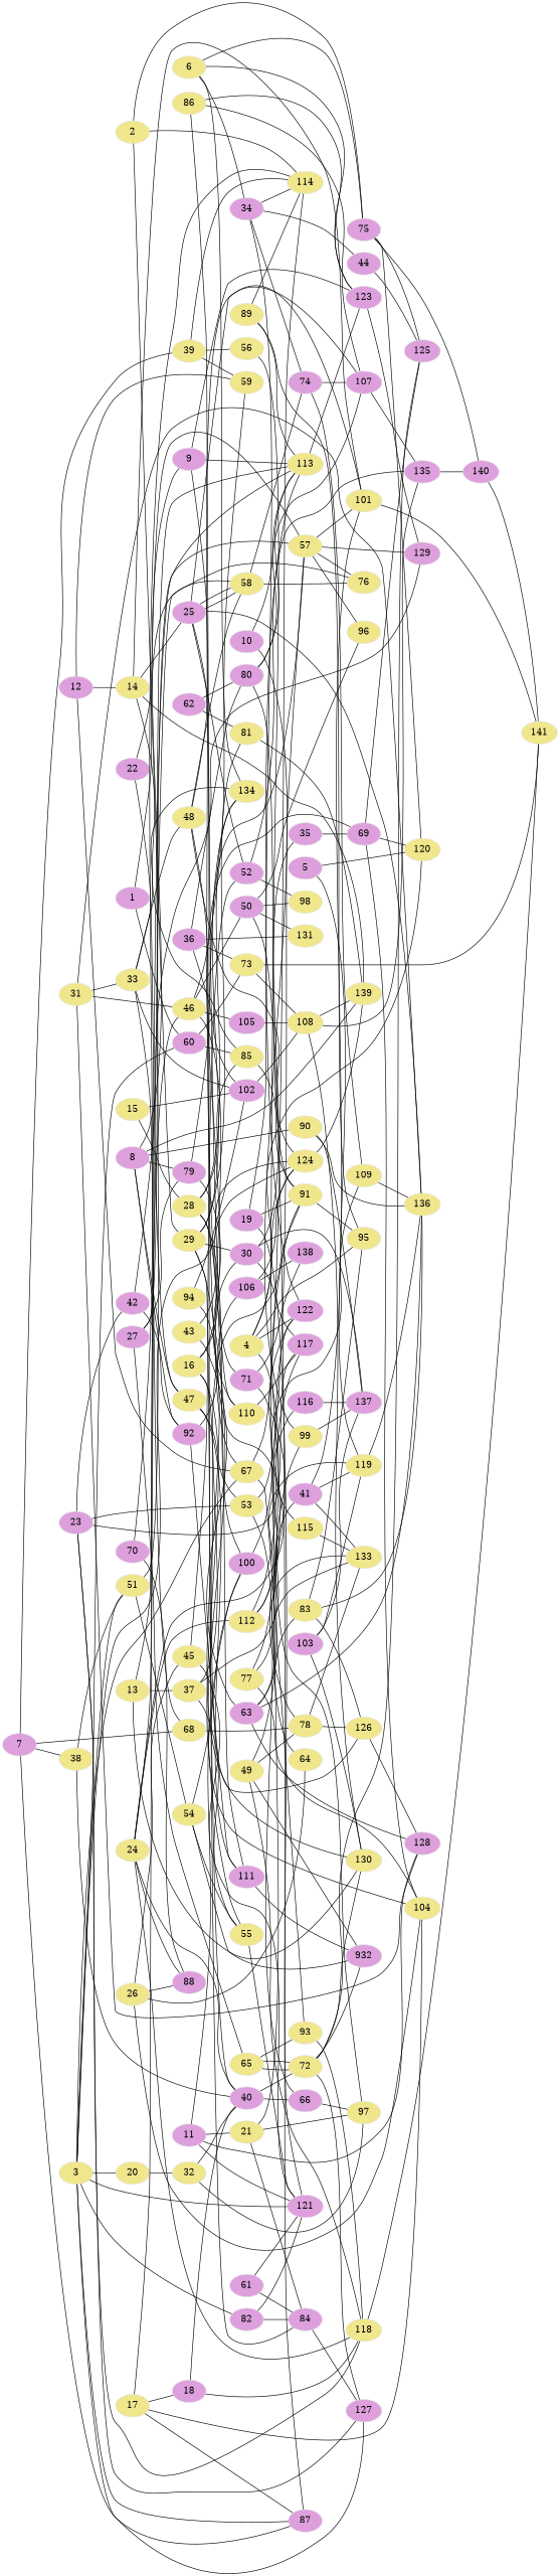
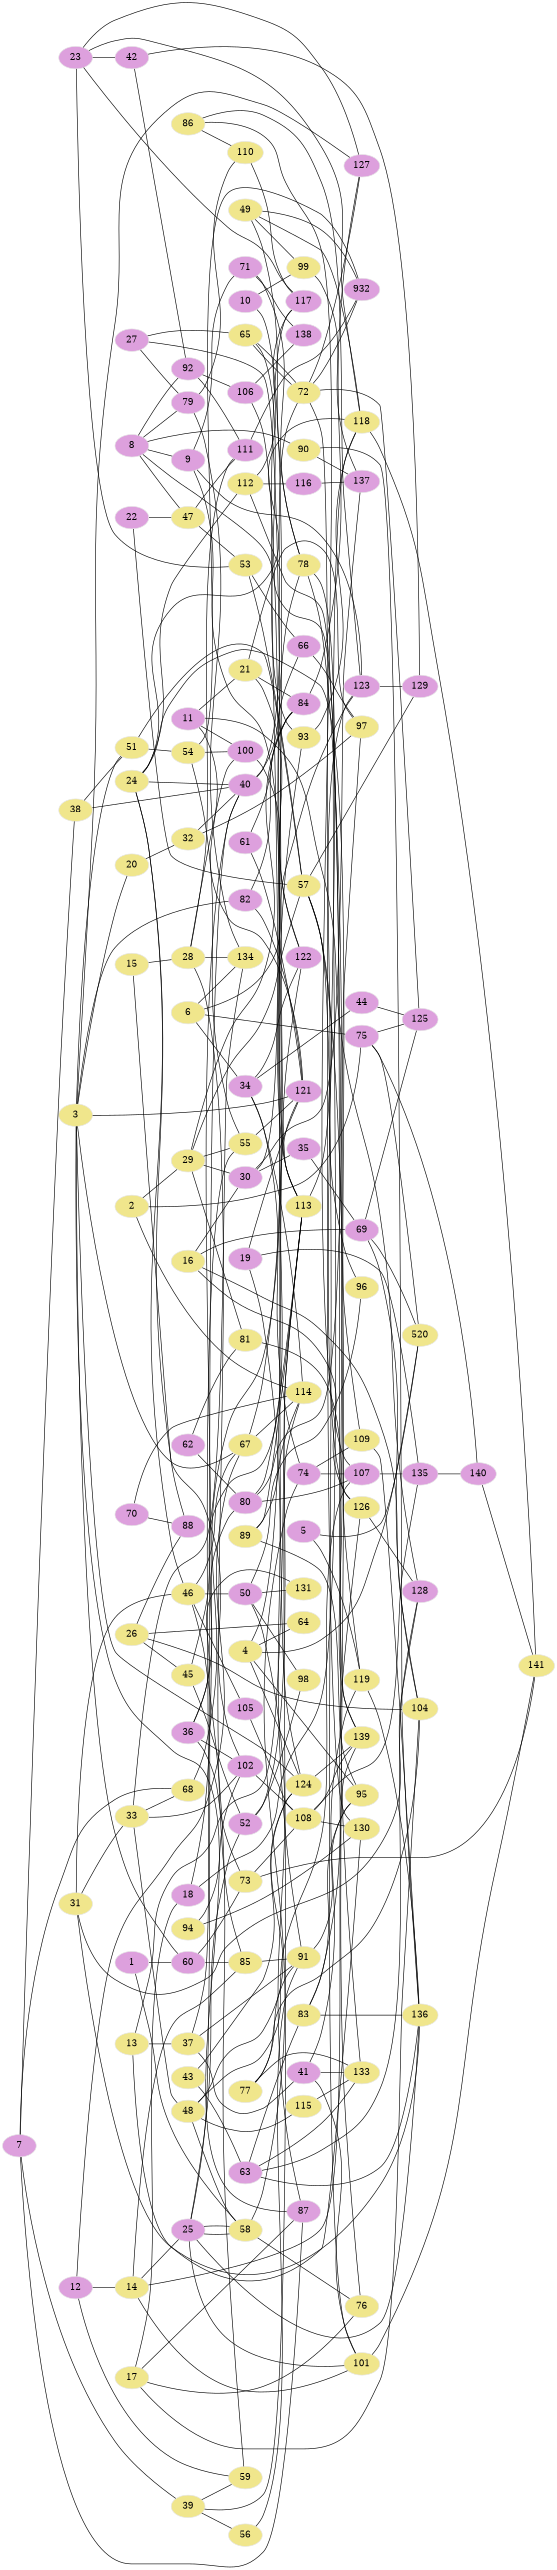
  graph {
    rankdir=LR
    node [color=gray90 fillcolor=khaki style=filled]
    1 [fillcolor=plum]
    58
    60 [fillcolor=plum]
    76
    74 [fillcolor=plum]
    85
    73
    2
    29
    75 [fillcolor=plum]
    114
    30 [fillcolor=plum]
    84 [fillcolor=plum]
    57
    55
    81
-   120
+   120 [label=520]
    125 [fillcolor=plum]
    140 [fillcolor=plum]
    3
    20
    51
    67
    82 [fillcolor=plum]
    87 [fillcolor=plum]
    121 [fillcolor=plum]
    124
    127 [fillcolor=plum]
    32
    54
    93
    139
    4
    64
    95
    122 [fillcolor=plum]
    5 [fillcolor=plum]
    119
    136
    6
    34 [fillcolor=plum]
    123 [fillcolor=plum]
    134
    44 [fillcolor=plum]
    129 [fillcolor=plum]
    7 [fillcolor=plum]
    38
    39
    68
    40 [fillcolor=plum]
    59
    56
    78
    8 [fillcolor=plum]
    9 [fillcolor=plum]
    47
    79 [fillcolor=plum]
    90
    92 [fillcolor=plum]
    71 [fillcolor=plum]
    113
    53
    111 [fillcolor=plum]
    110
    137 [fillcolor=plum]
    106 [fillcolor=plum]
    138 [fillcolor=plum]
    10 [fillcolor=plum]
    99
    11 [fillcolor=plum]
    21
    100 [fillcolor=plum]
    128 [fillcolor=plum]
    97
    12 [fillcolor=plum]
    14
    25 [fillcolor=plum]
    101
    13
    37
    130
    91
    41 [fillcolor=plum]
    52 [fillcolor=plum]
    141
    15
    28
    102 [fillcolor=plum]
    108
    16
    69 [fillcolor=plum]
    104
    126
    117 [fillcolor=plum]
    35 [fillcolor=plum]
    17
    18 [fillcolor=plum]
    118
    66 [fillcolor=plum]
    72
    19 [fillcolor=plum]
    135 [fillcolor=plum]
    22 [fillcolor=plum]
    96
    23 [fillcolor=plum]
    42 [fillcolor=plum]
    24
    46
    88 [fillcolor=plum]
    109
    112
    50 [fillcolor=plum]
    105 [fillcolor=plum]
    116 [fillcolor=plum]
    98
    26
    45
    27 [fillcolor=plum]
    65
    n120 [fillcolor=plum label=932]
    31
    33
    48
    107 [fillcolor=plum]
    115
    36 [fillcolor=plum]
    80 [fillcolor=plum]
    131
    133
    43
    63 [fillcolor=plum]
    83
    49
    61 [fillcolor=plum]
    62 [fillcolor=plum]
    70 [fillcolor=plum]
    77
    86
    89
    94
-   103 [fillcolor=plum]
    1 -- 58
    1 -- 60
    58 -- 76
    58 -- 74
    60 -- 85
    60 -- 73
    74 -- 109
    74 -- 107
    85 -- 91
    73 -- 141
    73 -- 108
    2 -- 29
    2 -- 75
    2 -- 114
    29 -- 30
    29 -- 84
    29 -- 57
    29 -- 55
    29 -- 81
    75 -- 120
    75 -- 125
    75 -- 140
    30 -- 137
    30 -- 117
    30 -- 35
    84 -- 127
    57 -- 76
    57 -- 129
    57 -- 101
    57 -- 96
    55 -- 121
    81 -- 139
    140 -- 141
    3 -- 60
    3 -- 20
    3 -- 51
    3 -- 67
    3 -- 82
    3 -- 87
    3 -- 121
    3 -- 124
    3 -- 127
    20 -- 32
    51 -- 57
    51 -- 54
    67 -- 114
    67 -- 93
    82 -- 84
    82 -- 121
    124 -- 139
    32 -- 40
    32 -- 97
    54 -- 55
    54 -- 100
    54 -- n120
    93 -- 118
    4 -- 120
    4 -- 124
    4 -- 64
    4 -- 95
    4 -- 122
    5 -- 120
    5 -- 119
    119 -- 136
    6 -- 75
    6 -- 34
    6 -- 123
    6 -- 134
    34 -- 74
    34 -- 114
    34 -- 122
    34 -- 44
    123 -- 129
    44 -- 125
    7 -- 87
    7 -- 38
    7 -- 39
    7 -- 68
    38 -- 51
    38 -- 40
    39 -- 114
    39 -- 59
    39 -- 56
    68 -- 78
    40 -- 66
    40 -- 72
    56 -- 91
    78 -- 126
    78 -- 133
    8 -- 139
    8 -- 9
    8 -- 47
    8 -- 79
    8 -- 90
    8 -- 92
    9 -- 123
    9 -- 71
    9 -- 113
    47 -- 53
    47 -- 111
    79 -- 134
    79 -- 110
    90 -- 136
    90 -- 137
    92 -- 111
    92 -- 106
    71 -- 78
    71 -- 138
    113 -- 123
    53 -- 57
    53 -- 66
    111 -- n120
    110 -- 117
    106 -- 124
    106 -- 138
    10 -- 113
    10 -- 99
    99 -- 137
    11 -- 121
    11 -- 21
    11 -- 100
    11 -- 128
    21 -- 84
    21 -- 122
    21 -- 97
    100 -- 122
    12 -- 67
    12 -- 59
    12 -- 14
    14 -- 85
    14 -- 139
    14 -- 25
    14 -- 101
    25 -- 58
    25 -- 58
    25 -- 136
    25 -- 40
    25 -- 101
    25 -- 52
    101 -- 141
    13 -- 113
    13 -- 37
    13 -- 130
    37 -- 55
    37 -- 91
    37 -- 41
    91 -- 95
    41 -- 119
    41 -- 101
    41 -- 133
    52 -- 113
    52 -- 98
    15 -- 28
    15 -- 102
    28 -- 85
    28 -- 134
    28 -- 111
    28 -- 100
    102 -- 108
    108 -- 139
    108 -- 130
    108 -- 135
    16 -- 30
    16 -- 69
    16 -- 104
    16 -- 126
    69 -- 120
    69 -- 125
    69 -- 104
    126 -- 128
    35 -- 69
    17 -- 76
    17 -- 87
    17 -- 104
    17 -- 18
    18 -- 40
    18 -- 118
    118 -- 141
    66 -- 97
    72 -- 125
    72 -- 127
    72 -- 130
    72 -- n120
    19 -- 121
    19 -- 91
    19 -- 135
    135 -- 140
    22 -- 57
    22 -- 47
    23 -- 127
    23 -- 53
    23 -- 117
    23 -- 118
    23 -- 42
    42 -- 129
    42 -- 92
    24 -- 40
    24 -- 118
    24 -- 46
    24 -- 88
    24 -- 109
    24 -- 112
    46 -- 67
    46 -- 59
    46 -- 50
    46 -- 105
    109 -- 136
    112 -- 119
    112 -- 117
    112 -- 116
    50 -- 87
    50 -- 96
    50 -- 98
    50 -- 131
    105 -- 108
    116 -- 137
    26 -- 64
    26 -- 104
    26 -- 88
    26 -- 45
    45 -- 121
    45 -- 52
    27 -- 79
    27 -- 113
    27 -- 65
    65 -- 93
    65 -- 72
    65 -- 72
    31 -- 136
    31 -- 128
    31 -- 46
    31 -- 33
    33 -- 134
    33 -- 68
    33 -- 102
    33 -- 48
    48 -- 58
    48 -- 124
    48 -- 107
    48 -- 115
    107 -- 135
    115 -- 133
    36 -- 73
    36 -- 102
    36 -- 80
    36 -- 131
    80 -- 113
    80 -- 97
    80 -- 107
    43 -- 124
    43 -- 63
    63 -- 136
    63 -- 128
    63 -- 133
    63 -- 83
    83 -- 95
    83 -- 136
    83 -- 126
    49 -- 78
    49 -- 99
    49 -- 118
    49 -- n120
    61 -- 84
    61 -- 121
    62 -- 81
    62 -- 80
    70 -- 114
    70 -- 88
    77 -- 91
    77 -- 104
    77 -- 133
    86 -- 123
    86 -- 110
    86 -- 107
    89 -- 114
    89 -- 95
    89 -- 113
    94 -- 130
    94 -- 102
-   103 -- 119
-   103 -- 137
-   103 -- 130
  }
